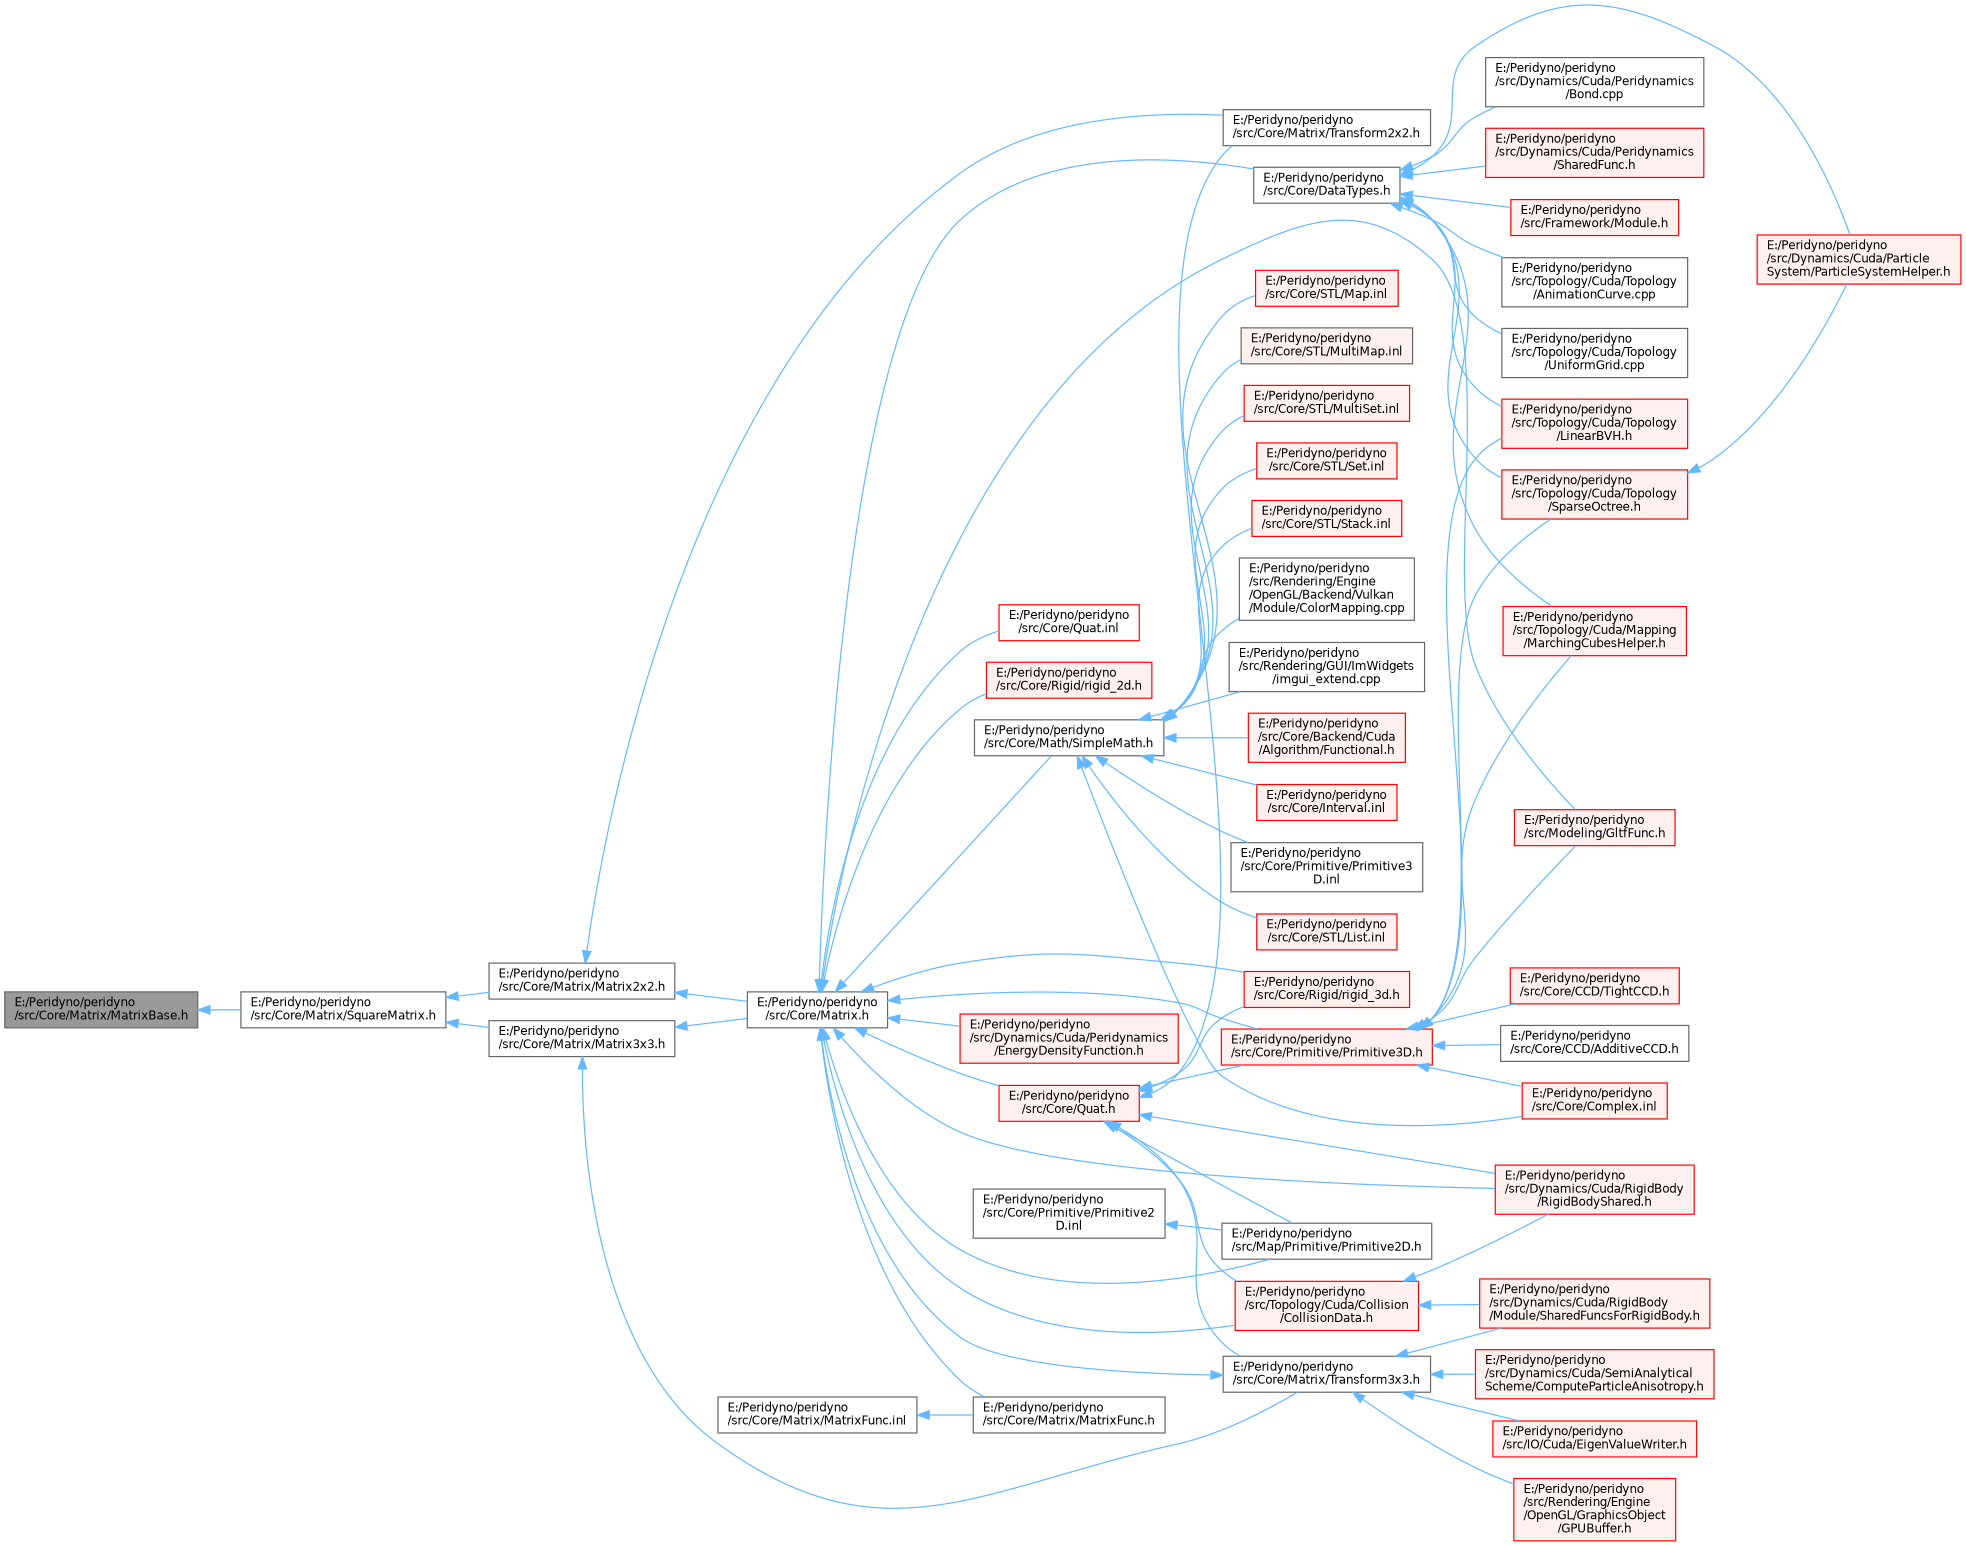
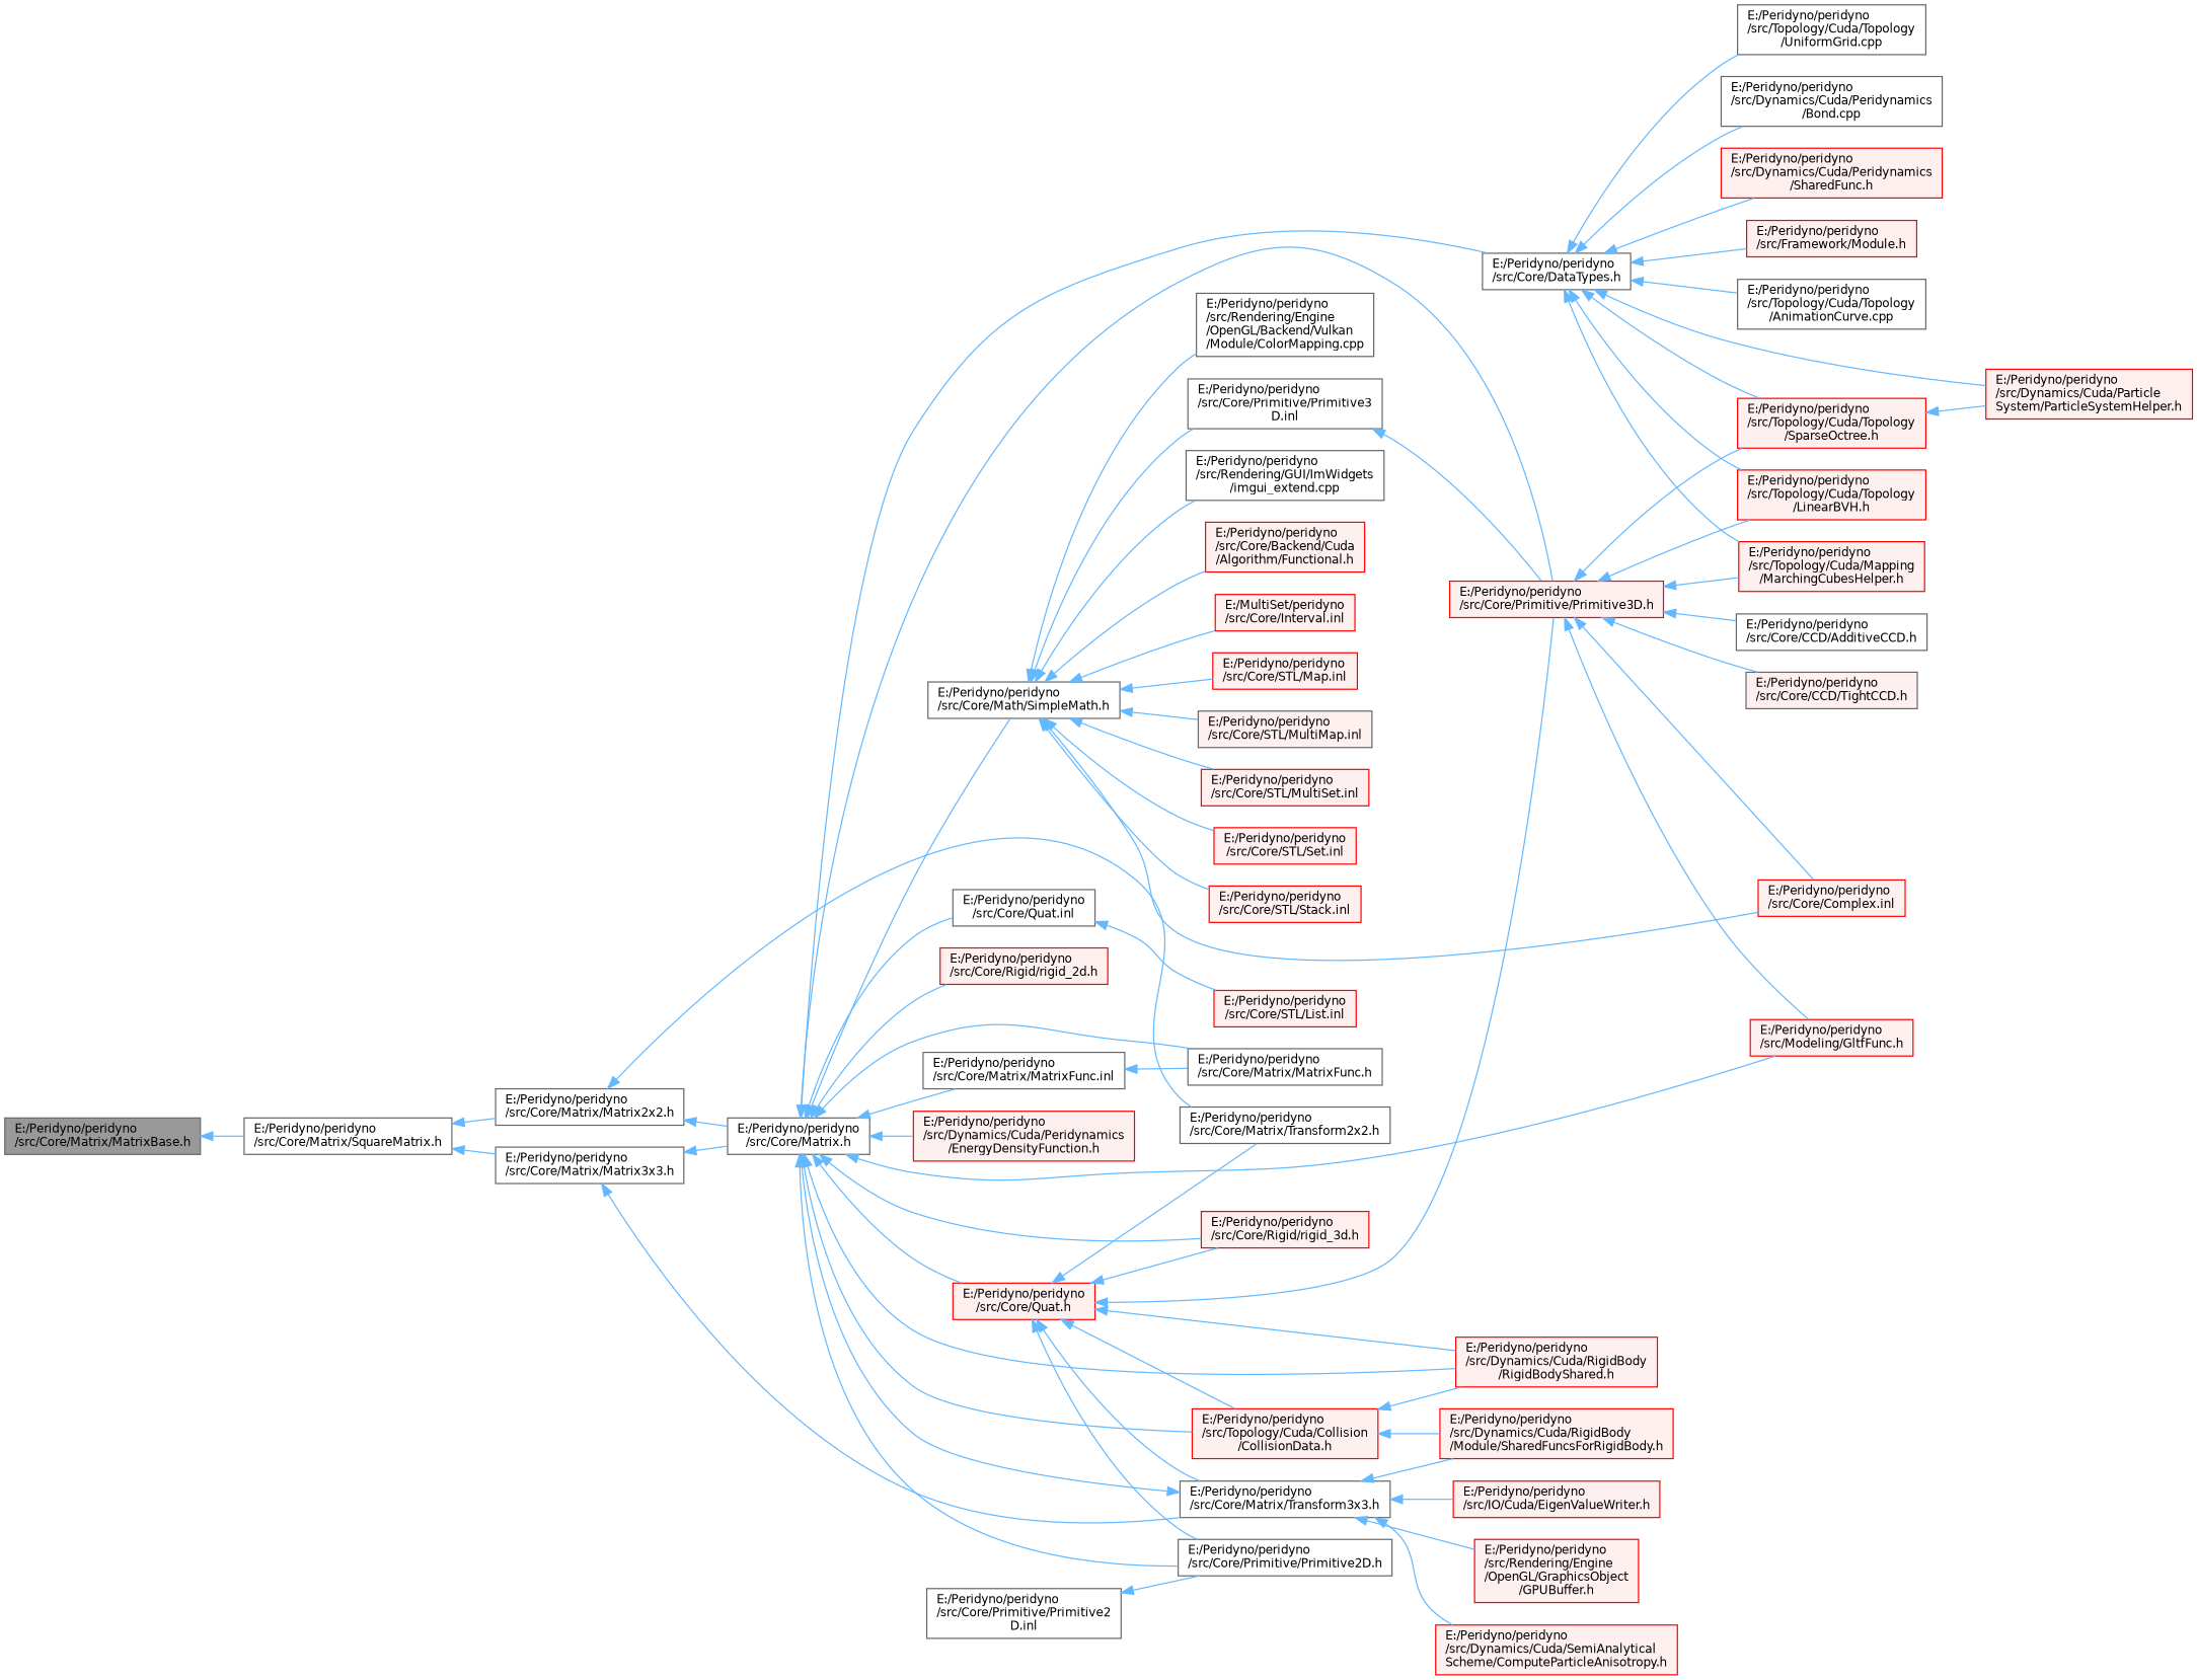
  digraph {
    rankdir=LR
    node [color=red fillcolor="#FFF0F0" fontname=Helvetica fontsize=10 shape=box style=filled]
    edge [color=steelblue1 dir=back fontname=Helvetica fontsize=10 labelfontname=Helvetica labelfontsize=10 style=solid]
    n1 [color=gray40 fillcolor=grey60 fontcolor=black height=0.2 label="E:/Peridyno/peridyno\l/src/Core/Matrix/MatrixBase.h" width=0.4]
    n2 [color=grey40 fillcolor=white height=0.2 label="E:/Peridyno/peridyno\l/src/Core/Matrix/SquareMatrix.h" width=0.4]
    n3 [color=grey40 fillcolor=white height=0.2 label="E:/Peridyno/peridyno\l/src/Core/Matrix/Matrix2x2.h" width=0.4]
    n4 [color=grey40 fillcolor=white height=0.2 label="E:/Peridyno/peridyno\l/src/Core/Matrix/Matrix3x3.h" width=0.4]
    n5 [color=grey40 fillcolor=white height=0.2 label="E:/Peridyno/peridyno\l/src/Core/Matrix.h" width=0.4]
    n6 [color=grey40 fillcolor=white height=0.2 label="E:/Peridyno/peridyno\l/src/Core/Matrix/Transform2x2.h" width=0.4]
    n7 [color=grey40 fillcolor=white height=0.2 label="E:/Peridyno/peridyno\l/src/Core/Matrix/Transform3x3.h" width=0.4]
    n8 [color=grey40 fillcolor=white height=0.2 label="E:/Peridyno/peridyno\l/src/Core/DataTypes.h" width=0.4]
    n9 [color=grey40 fillcolor=white height=0.2 label="E:/Peridyno/peridyno\l/src/Core/Math/SimpleMath.h" width=0.4]
-   n10 [color=grey40 fillcolor=white height=0.2 label="E:/Peridyno/peridyno\l/src/Map/Primitive/Primitive2D.h" width=0.4]
+   n10 [color=grey40 fillcolor=white height=0.2 label="E:/Peridyno/peridyno\l/src/Core/Primitive/Primitive2D.h" width=0.4]
    n11 [height=0.2 label="E:/Peridyno/peridyno\l/src/Core/Primitive/Primitive3D.h" width=0.4]
    n12 [height=0.2 label="E:/Peridyno/peridyno\l/src/Modeling/GltfFunc.h" width=0.4]
    n13 [color=grey40 fillcolor=white height=0.2 label="E:/Peridyno/peridyno\l/src/Core/Matrix/MatrixFunc.h" width=0.4]
    n14 [color=grey40 fillcolor=white height=0.2 label="E:/Peridyno/peridyno\l/src/Core/Matrix/MatrixFunc.inl" width=0.4]
    n15 [height=0.2 label="E:/Peridyno/peridyno\l/src/Core/Quat.h" width=0.4]
    n16 [height=0.2 label="E:/Peridyno/peridyno\l/src/Core/Rigid/rigid_3d.h" width=0.4]
    n17 [height=0.2 label="E:/Peridyno/peridyno\l/src/Dynamics/Cuda/RigidBody\l/RigidBodyShared.h" width=0.4]
    n18 [height=0.2 label="E:/Peridyno/peridyno\l/src/Topology/Cuda/Collision\l/CollisionData.h" width=0.4]
-   n19 [fillcolor=white height=0.2 label="E:/Peridyno/peridyno\l/src/Core/Quat.inl" width=0.4]
+   n19 [color=grey40 fillcolor=white height=0.2 label="E:/Peridyno/peridyno\l/src/Core/Quat.inl" width=0.4]
    n20 [height=0.2 label="E:/Peridyno/peridyno\l/src/Core/Rigid/rigid_2d.h" width=0.4]
    n21 [height=0.2 label="E:/Peridyno/peridyno\l/src/Dynamics/Cuda/Peridynamics\l/EnergyDensityFunction.h" width=0.4]
    n22 [height=0.2 label="E:/Peridyno/peridyno\l/src/Dynamics/Cuda/Particle\lSystem/ParticleSystemHelper.h" width=0.4]
    n23 [color=grey40 fillcolor=white height=0.2 label="E:/Peridyno/peridyno\l/src/Dynamics/Cuda/Peridynamics\l/Bond.cpp" width=0.4]
    n24 [height=0.2 label="E:/Peridyno/peridyno\l/src/Dynamics/Cuda/Peridynamics\l/SharedFunc.h" width=0.4]
    n25 [height=0.2 label="E:/Peridyno/peridyno\l/src/Framework/Module.h" width=0.4]
    n26 [height=0.2 label="E:/Peridyno/peridyno\l/src/Topology/Cuda/Mapping\l/MarchingCubesHelper.h" width=0.4]
    n27 [color=grey40 fillcolor=white height=0.2 label="E:/Peridyno/peridyno\l/src/Topology/Cuda/Topology\l/AnimationCurve.cpp" width=0.4]
    n28 [height=0.2 label="E:/Peridyno/peridyno\l/src/Topology/Cuda/Topology\l/LinearBVH.h" width=0.4]
    n29 [height=0.2 label="E:/Peridyno/peridyno\l/src/Topology/Cuda/Topology\l/SparseOctree.h" width=0.4]
    n30 [color=grey40 fillcolor=white height=0.2 label="E:/Peridyno/peridyno\l/src/Topology/Cuda/Topology\l/UniformGrid.cpp" width=0.4]
    n31 [height=0.2 label="E:/Peridyno/peridyno\l/src/Core/Backend/Cuda\l/Algorithm/Functional.h" width=0.4]
    n32 [height=0.2 label="E:/Peridyno/peridyno\l/src/Core/Complex.inl" width=0.4]
-   n33 [height=0.2 label="E:/Peridyno/peridyno\l/src/Core/Interval.inl" width=0.4]
+   n33 [height=0.2 label="E:/MultiSet/peridyno\l/src/Core/Interval.inl" width=0.4]
    n34 [color=grey40 fillcolor=white height=0.2 label="E:/Peridyno/peridyno\l/src/Core/Primitive/Primitive3\lD.inl" width=0.4]
    n35 [height=0.2 label="E:/Peridyno/peridyno\l/src/Core/STL/List.inl" width=0.4]
    n36 [height=0.2 label="E:/Peridyno/peridyno\l/src/Core/STL/Map.inl" width=0.4]
    n37 [color=grey40 height=0.2 label="E:/Peridyno/peridyno\l/src/Core/STL/MultiMap.inl" width=0.4]
    n38 [height=0.2 label="E:/Peridyno/peridyno\l/src/Core/STL/MultiSet.inl" width=0.4]
    n39 [height=0.2 label="E:/Peridyno/peridyno\l/src/Core/STL/Set.inl" width=0.4]
    n40 [height=0.2 label="E:/Peridyno/peridyno\l/src/Core/STL/Stack.inl" width=0.4]
    n41 [color=grey40 fillcolor=white height=0.2 label="E:/Peridyno/peridyno\l/src/Rendering/Engine\l/OpenGL/Backend/Vulkan\l/Module/ColorMapping.cpp" width=0.4]
    n42 [color=grey40 fillcolor=white height=0.2 label="E:/Peridyno/peridyno\l/src/Rendering/GUI/ImWidgets\l/imgui_extend.cpp" width=0.4]
    n43 [color=grey40 fillcolor=white height=0.2 label="E:/Peridyno/peridyno\l/src/Core/CCD/AdditiveCCD.h" width=0.4]
-   n44 [height=0.2 label="E:/Peridyno/peridyno\l/src/Core/CCD/TightCCD.h" width=0.4]
+   n44 [color=grey40 height=0.2 label="E:/Peridyno/peridyno\l/src/Core/CCD/TightCCD.h" width=0.4]
    n45 [height=0.2 label="E:/Peridyno/peridyno\l/src/Dynamics/Cuda/RigidBody\l/Module/SharedFuncsForRigidBody.h" width=0.4]
    n46 [color=grey40 fillcolor=white height=0.2 label="E:/Peridyno/peridyno\l/src/Core/Primitive/Primitive2\lD.inl" width=0.4]
    n47 [height=0.2 label="E:/Peridyno/peridyno\l/src/Dynamics/Cuda/SemiAnalytical\lScheme/ComputeParticleAnisotropy.h" width=0.4]
    n48 [height=0.2 label="E:/Peridyno/peridyno\l/src/IO/Cuda/EigenValueWriter.h" width=0.4]
    n49 [height=0.2 label="E:/Peridyno/peridyno\l/src/Rendering/Engine\l/OpenGL/GraphicsObject\l/GPUBuffer.h" width=0.4]
    n1 -> n2
    n2 -> n3
    n2 -> n4
    n3 -> n5
    n3 -> n6
    n4 -> n5
    n4 -> n7
    n5 -> n8
    n5 -> n9
    n5 -> n10
    n5 -> n11
    n5 -> n12
    n5 -> n13
+   n5 -> n14
    n5 -> n15
    n5 -> n16
    n5 -> n17
    n5 -> n18
    n5 -> n19
    n5 -> n20
    n5 -> n21
    n7 -> n5
    n7 -> n45
    n7 -> n47
    n7 -> n48
    n7 -> n49
    n8 -> n22
    n8 -> n23
    n8 -> n24
    n8 -> n25
    n8 -> n26
    n8 -> n27
    n8 -> n28
    n8 -> n29
    n8 -> n30
    n9 -> n31
    n9 -> n32
    n9 -> n33
    n9 -> n34
-   n9 -> n35
+   n19 -> n35
    n9 -> n36
    n9 -> n37
    n9 -> n38
    n9 -> n39
    n9 -> n40
    n9 -> n41
    n9 -> n42
    n11 -> n12
    n11 -> n26
    n11 -> n28
    n11 -> n29
    n11 -> n32
    n11 -> n43
    n11 -> n44
    n14 -> n13
    n15 -> n6
    n15 -> n7
    n15 -> n10
    n15 -> n11
    n15 -> n16
    n15 -> n17
    n15 -> n18
    n18 -> n17
    n18 -> n45
    n29 -> n22
+   n34 -> n11
    n46 -> n10
  }
